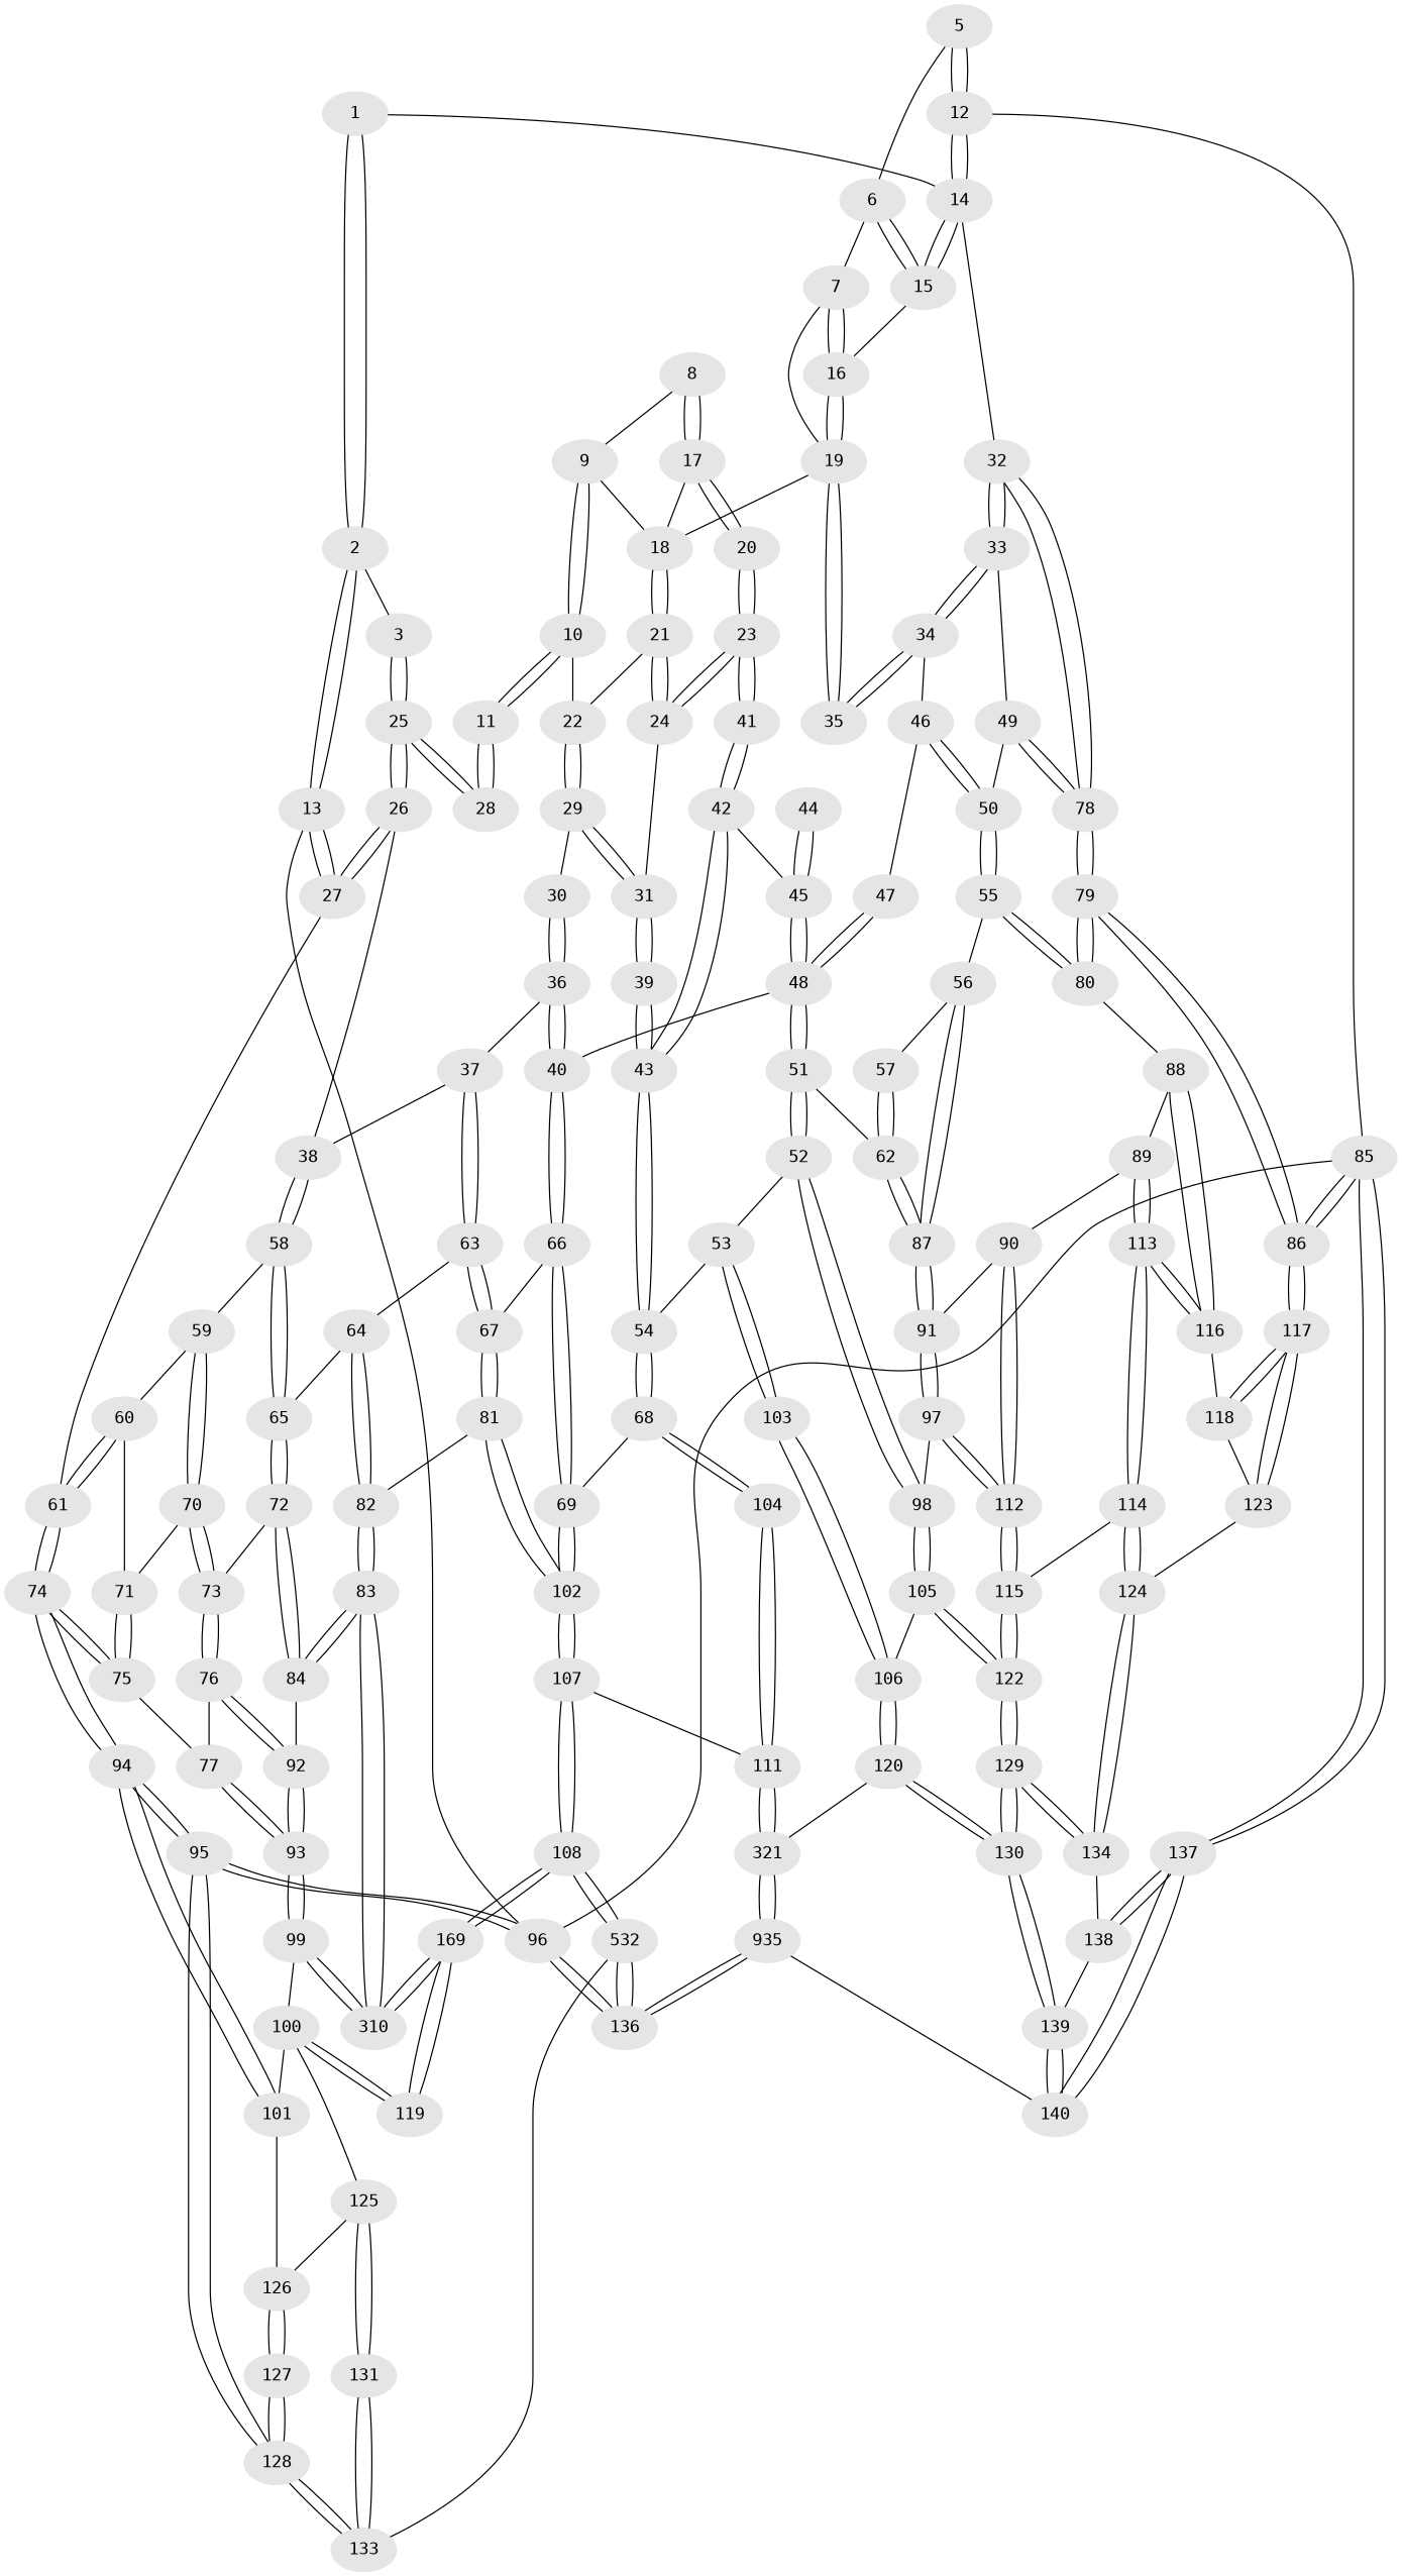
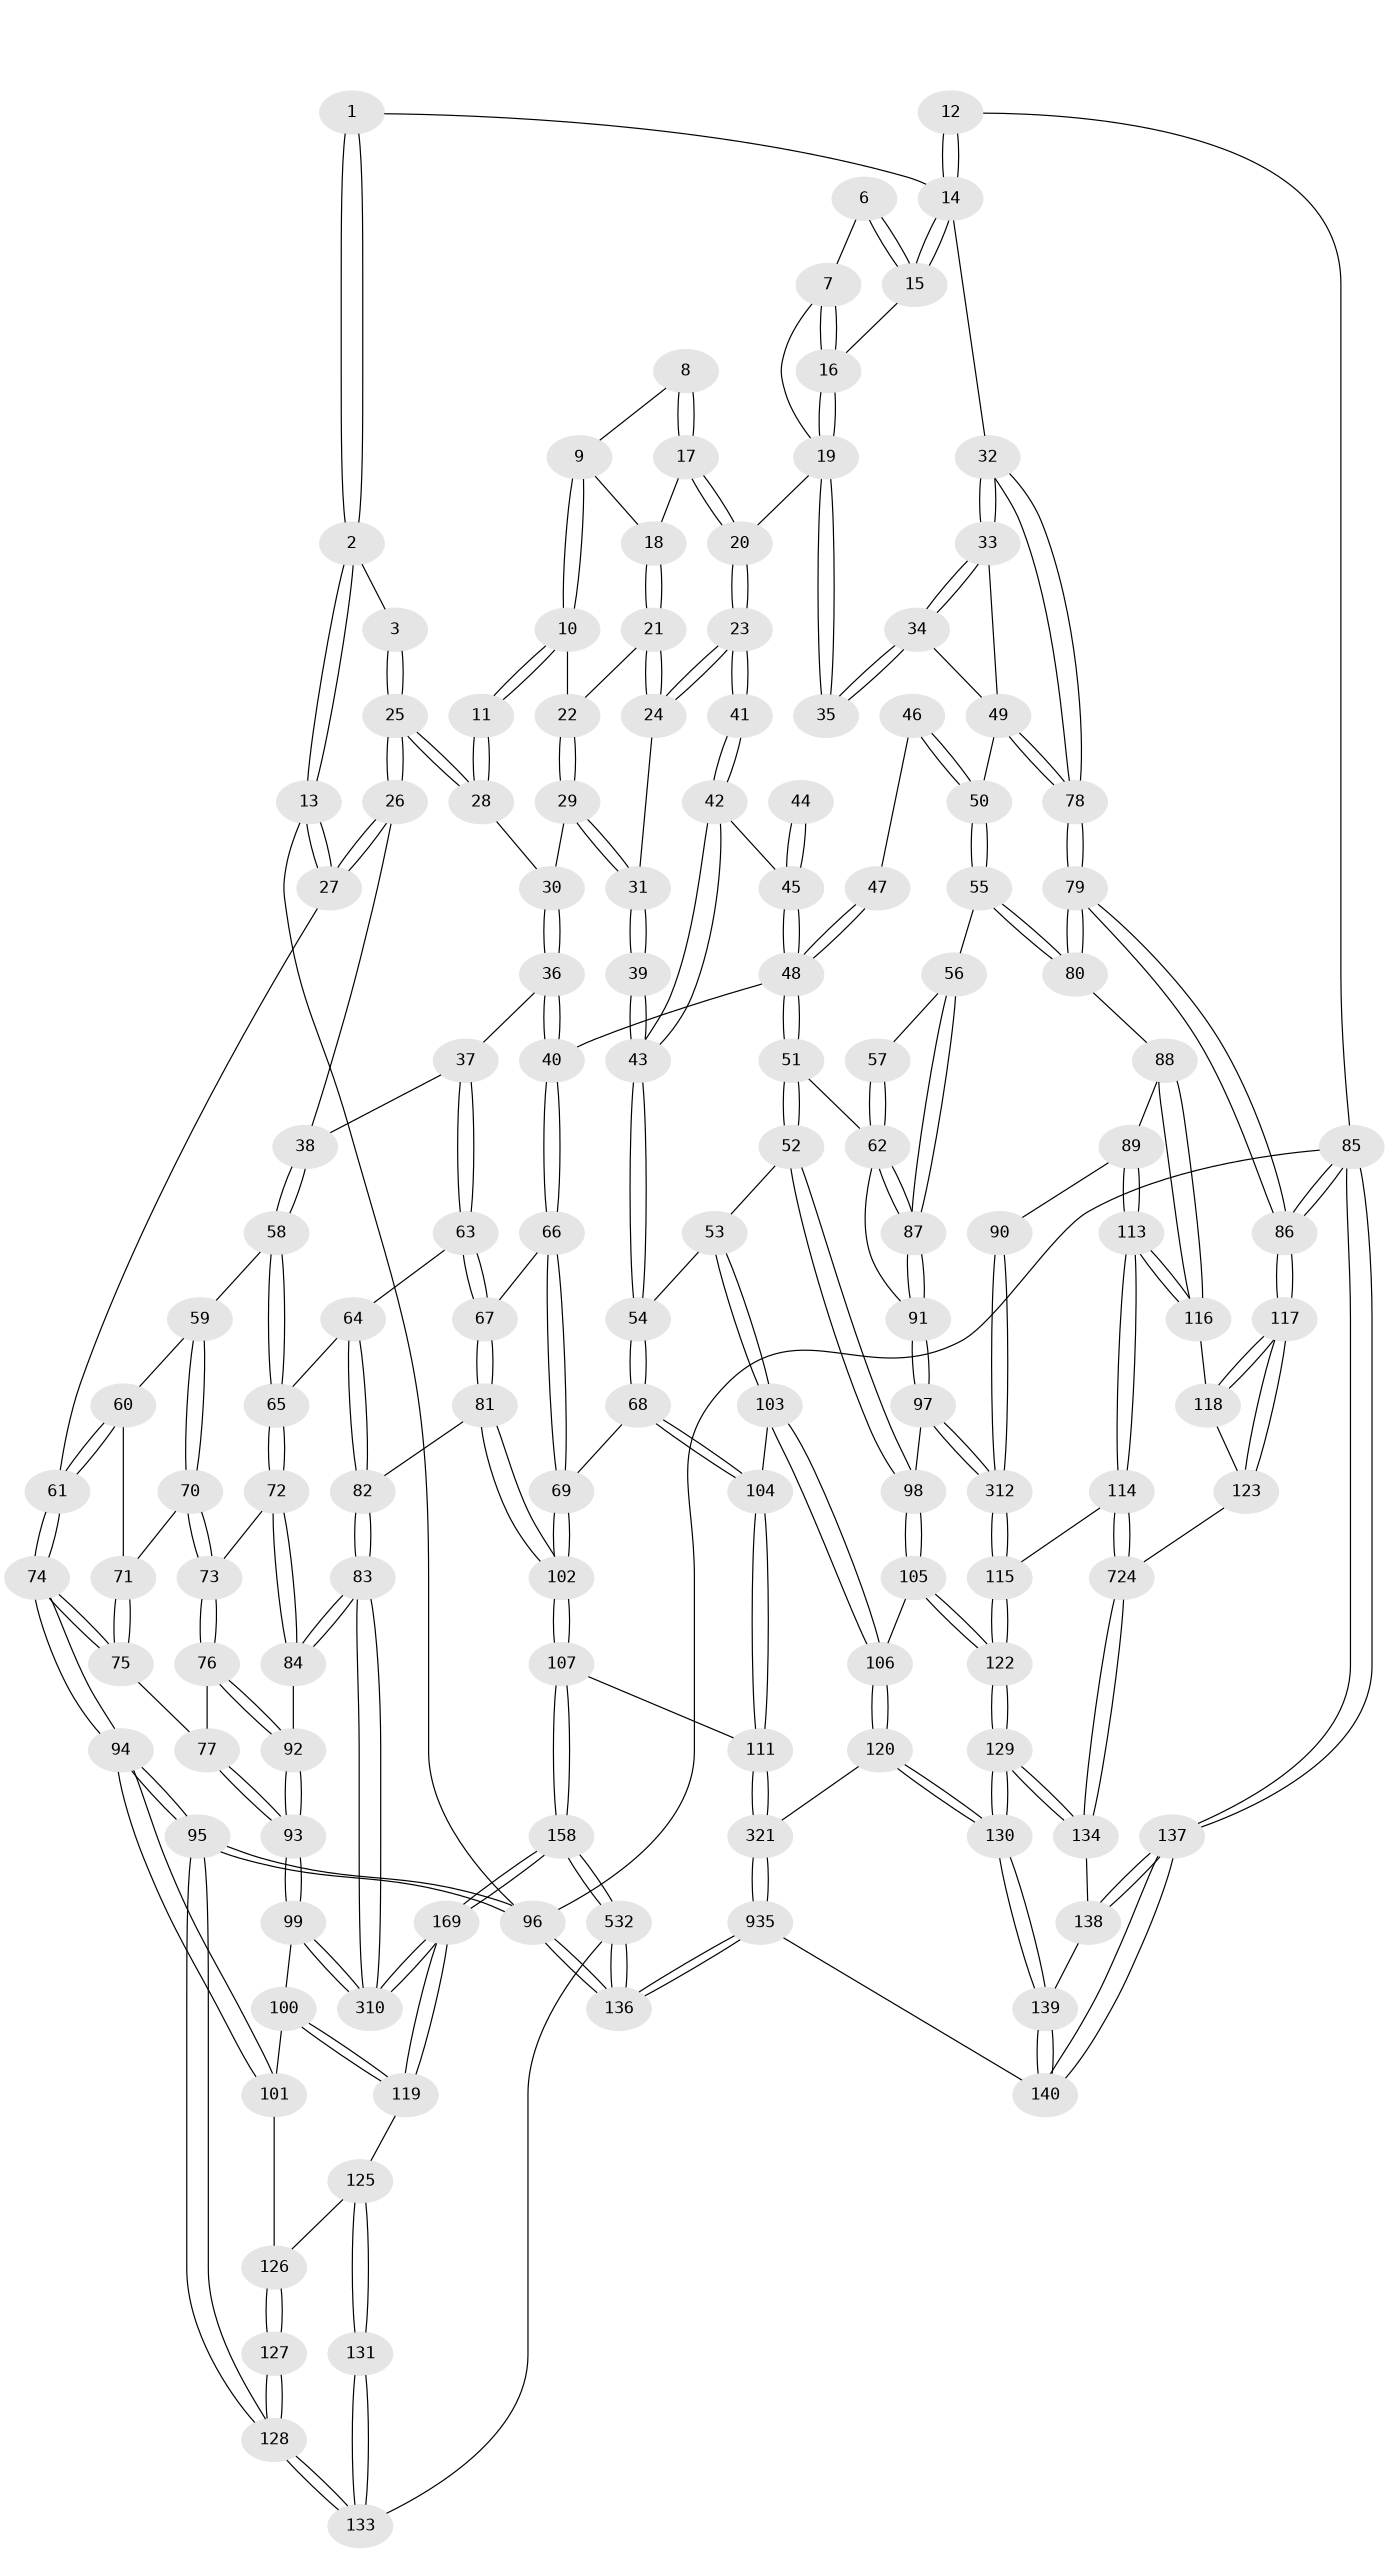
  graph {
    fontname="DejaVu Sans Mono"
    node [color=gray90 fontname="DejaVu Sans Mono" style=filled]
    edge [fontname="DejaVu Sans Mono"]
    1
    2
    14
    3
    13
-   5
    6
    12
    25
    27
    96
    28
    26
    11
    7
    15
    85
    16
    19
    8
    9
    17
    10
    18
    20
    22
    21
    29
    30
    32
    86
    137
    61
    136
    33
    78
    35
    23
    24
    41
    31
    42
    39
    38
    58
    74
    36
    37
    40
    43
    34
    49
    79
    46
    50
    47
    44
    45
    63
    66
    64
    67
    59
    65
    54
    69
    48
    68
    51
    55
    57
    62
    52
    56
    80
    53
    98
    87
    103
    105
    104
    106
    88
    91
    60
    70
    72
    71
    73
    75
    94
    82
    81
    83
    84
    102
    111
    107
    76
    77
    92
    95
    101
    93
    99
    117
    89
    116
    n109 [label=310]
    138
    140
    118
    123
    97
    90
    113
-   112
+   112 [label=312]
    114
    115
    100
    128
    126
    133
    122
    119
    125
    127
-   108
+   108 [label=158]
    120
    n130 [label=321]
    129
    130
    n133 [label=169]
    n134 [label=532]
    n135 [label=935]
-   124
+   124 [label=724]
    134
    131
    139
    1 -- 2
    1 -- 2
    1 -- 14
    2 -- 3
    2 -- 13
    2 -- 13
    14 -- 15
    14 -- 15
    14 -- 32
    3 -- 25
    3 -- 25
    13 -- 27
    13 -- 27
    13 -- 96
-   5 -- 6
-   5 -- 12
-   5 -- 12
    6 -- 7
    6 -- 15
    6 -- 15
    12 -- 14
    12 -- 14
    12 -- 85
    25 -- 28
    25 -- 28
    25 -- 26
    25 -- 26
    27 -- 61
    96 -- 136
    96 -- 136
+   28 -- 30
    26 -- 27
    26 -- 27
    26 -- 38
    11 -- 28
    11 -- 28
    7 -- 16
    7 -- 16
    7 -- 19
    15 -- 16
    85 -- 96
    85 -- 86
    85 -- 86
    85 -- 137
    85 -- 137
    16 -- 19
    16 -- 19
-   19 -- 18
+   19 -- 20
    19 -- 35
    19 -- 35
    8 -- 9
    8 -- 17
    8 -- 17
    9 -- 10
    9 -- 10
    9 -- 18
    17 -- 18
    17 -- 20
    17 -- 20
    10 -- 11
    10 -- 11
    10 -- 22
    18 -- 21
    18 -- 21
    20 -- 23
    20 -- 23
    22 -- 29
    22 -- 29
    21 -- 22
    21 -- 24
    21 -- 24
    29 -- 30
    29 -- 31
    29 -- 31
    30 -- 36
    30 -- 36
    32 -- 33
    32 -- 33
    32 -- 78
    32 -- 78
    86 -- 117
    86 -- 117
    137 -- 138
    137 -- 138
    137 -- 140
    137 -- 140
    61 -- 74
    61 -- 74
    33 -- 34
    33 -- 34
    33 -- 49
    78 -- 79
    78 -- 79
    23 -- 24
    23 -- 24
    23 -- 41
    23 -- 41
    24 -- 31
    41 -- 42
    41 -- 42
    31 -- 39
    31 -- 39
    42 -- 43
    42 -- 43
    42 -- 45
    39 -- 43
    39 -- 43
    38 -- 58
    38 -- 58
    58 -- 59
    58 -- 65
    58 -- 65
    74 -- 75
    74 -- 75
    74 -- 94
    74 -- 94
    36 -- 37
    36 -- 40
    36 -- 40
    37 -- 38
    37 -- 63
    37 -- 63
    40 -- 66
    40 -- 66
    43 -- 54
    43 -- 54
    34 -- 35
    34 -- 35
-   34 -- 46
+   34 -- 49
    49 -- 78
    49 -- 78
    49 -- 50
    79 -- 86
    79 -- 86
    79 -- 80
    79 -- 80
    46 -- 50
    46 -- 50
    46 -- 47
    50 -- 55
    50 -- 55
    47 -- 48
    47 -- 48
    44 -- 45
    44 -- 45
    45 -- 48
    45 -- 48
    63 -- 64
    63 -- 67
    63 -- 67
    66 -- 67
    66 -- 69
    66 -- 69
    64 -- 65
    64 -- 82
    64 -- 82
    67 -- 81
    67 -- 81
    59 -- 60
    59 -- 70
    59 -- 70
    65 -- 72
    65 -- 72
    54 -- 68
    54 -- 68
    69 -- 102
    69 -- 102
    48 -- 40
    48 -- 51
    48 -- 51
    68 -- 69
    68 -- 104
    68 -- 104
    51 -- 62
    51 -- 52
    51 -- 52
    55 -- 56
    55 -- 80
    55 -- 80
    57 -- 62
    57 -- 62
    62 -- 87
    62 -- 87
    52 -- 53
    52 -- 98
    52 -- 98
    56 -- 57
    56 -- 87
    56 -- 87
    80 -- 88
    53 -- 54
    53 -- 103
    53 -- 103
    98 -- 105
    98 -- 105
    87 -- 91
    87 -- 91
+   103 -- 104
    103 -- 106
    103 -- 106
    105 -- 106
    105 -- 122
    105 -- 122
    104 -- 111
    104 -- 111
    106 -- 120
    106 -- 120
    88 -- 89
    88 -- 116
    88 -- 116
    91 -- 97
    91 -- 97
    60 -- 61
    60 -- 61
    60 -- 71
    70 -- 71
    70 -- 73
    70 -- 73
    72 -- 73
    72 -- 84
    72 -- 84
    71 -- 75
    71 -- 75
    73 -- 76
    73 -- 76
    75 -- 77
    94 -- 95
    94 -- 95
    94 -- 101
    94 -- 101
    82 -- 83
    82 -- 83
    81 -- 82
    81 -- 102
    81 -- 102
    83 -- 84
    83 -- 84
    83 -- n109
    83 -- n109
    84 -- 92
    102 -- 107
    102 -- 107
    111 -- n130
    111 -- n130
    107 -- 111
    107 -- 108
    107 -- 108
    76 -- 77
    76 -- 92
    76 -- 92
    77 -- 93
    77 -- 93
    92 -- 93
    92 -- 93
    95 -- 96
    95 -- 96
    95 -- 128
    95 -- 128
    101 -- 126
    93 -- 99
    93 -- 99
    99 -- n109
    99 -- n109
    99 -- 100
    117 -- 118
    117 -- 118
    117 -- 123
    117 -- 123
    89 -- 90
    89 -- 113
    89 -- 113
    116 -- 118
    138 -- 139
    118 -- 123
    123 -- 124
    97 -- 98
    97 -- 112
    97 -- 112
-   90 -- 91
+   62 -- 91
    90 -- 112
    90 -- 112
    113 -- 116
    113 -- 116
    113 -- 114
    113 -- 114
    112 -- 115
    112 -- 115
    114 -- 115
    114 -- 124
    114 -- 124
    115 -- 122
    115 -- 122
    100 -- 101
    100 -- 119
    100 -- 119
    128 -- 133
    128 -- 133
    126 -- 127
    126 -- 127
    122 -- 129
    122 -- 129
-   100 -- 125
+   119 -- 125
    125 -- 126
    125 -- 131
    125 -- 131
    127 -- 128
    127 -- 128
    108 -- n133
    108 -- n133
    108 -- n134
    108 -- n134
    120 -- n130
    120 -- 130
    120 -- 130
    n130 -- n135
    n130 -- n135
    129 -- 130
    129 -- 130
    129 -- 134
    129 -- 134
    130 -- 139
    130 -- 139
    n133 -- n109
    n133 -- n109
    n133 -- 119
    n133 -- 119
    n134 -- 136
    n134 -- 136
    n134 -- 133
    n135 -- 136
    n135 -- 136
    n135 -- 140
    124 -- 134
    124 -- 134
    134 -- 138
    131 -- 133
    131 -- 133
    139 -- 140
    139 -- 140
  }
